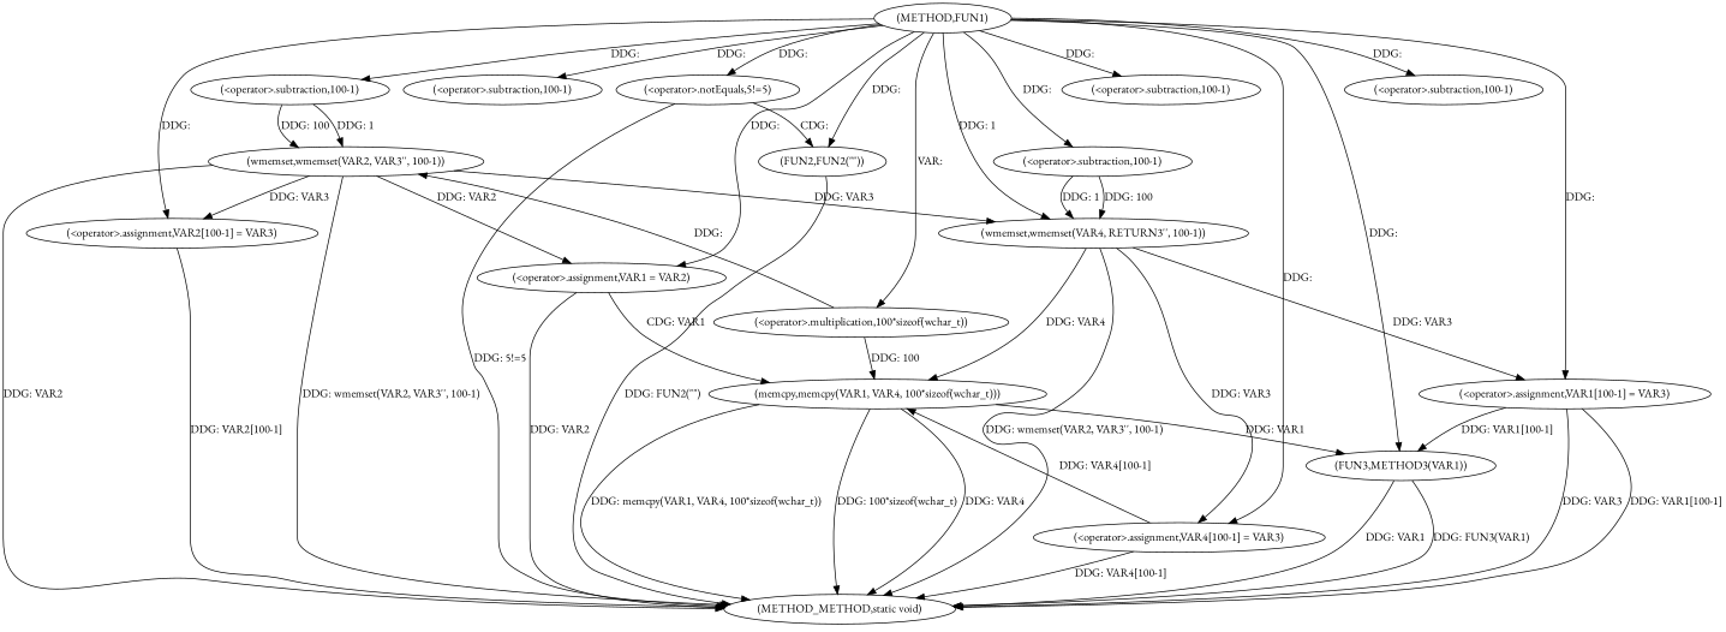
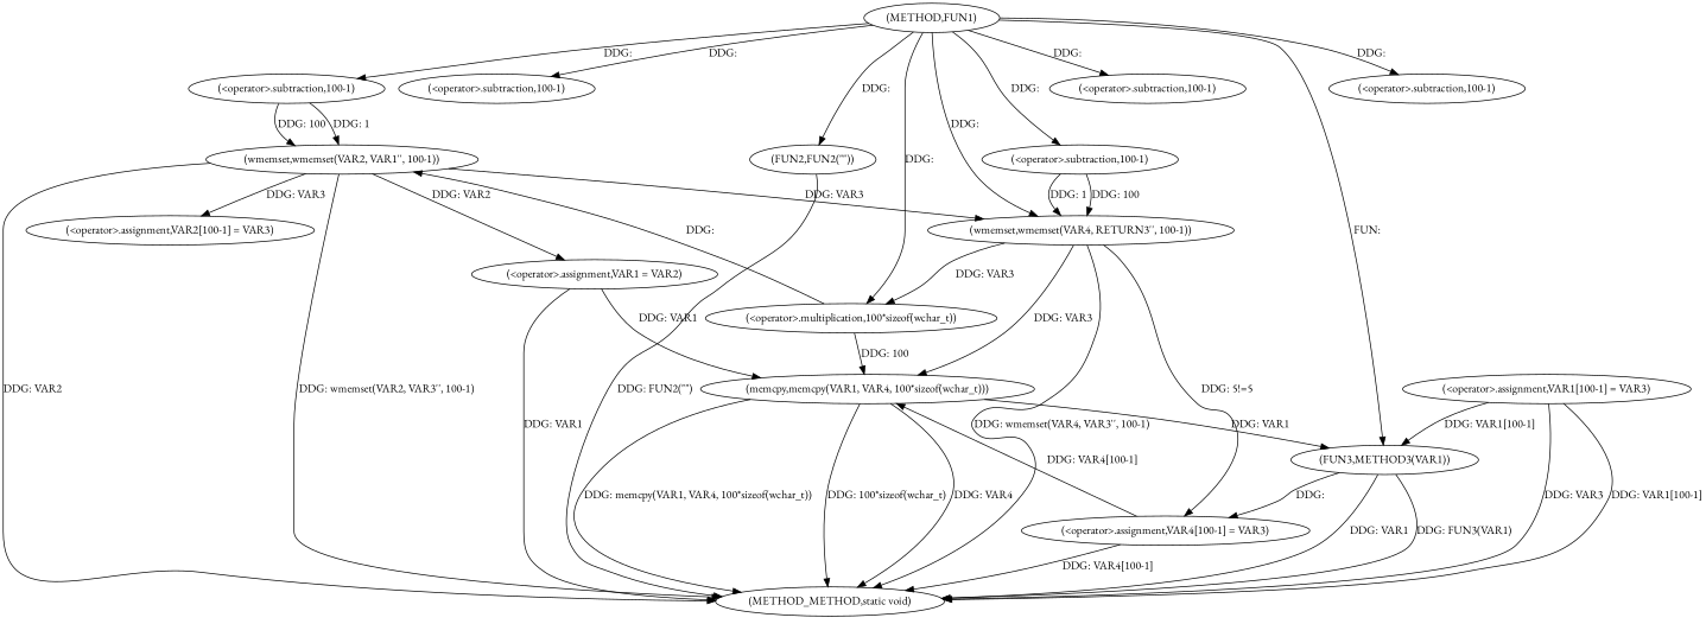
  digraph {
    fontname="EB Garamond"
    node [fontname="EB Garamond"]
    edge [fontname="EB Garamond"]
    n1 [label="(METHOD,FUN1)"]
    n2 [label="(<operator>.subtraction,100-1)"]
    n3 [label="(<operator>.assignment,VAR2[100-1] = VAR3)"]
    n4 [label="(<operator>.subtraction,100-1)"]
-   n5 [label="(<operator>.notEquals,5!=5)"]
    n6 [label="(FUN2,FUN2(\"\"))"]
    n7 [label="(<operator>.assignment,VAR1 = VAR2)"]
    n8 [label="(wmemset,wmemset(VAR4, RETURN3'', 100-1))"]
    n9 [label="(<operator>.subtraction,100-1)"]
    n10 [label="(<operator>.assignment,VAR4[100-1] = VAR3)"]
    n11 [label="(<operator>.subtraction,100-1)"]
    n12 [label="(<operator>.multiplication,100*sizeof(wchar_t))"]
    n13 [label="(<operator>.assignment,VAR1[100-1] = VAR3)"]
    n14 [label="(<operator>.subtraction,100-1)"]
    n15 [label="(FUN3,METHOD3(VAR1))"]
-   n16 [label="(wmemset,wmemset(VAR2, VAR3'', 100-1))"]
+   n16 [label="(wmemset,wmemset(VAR2, VAR1'', 100-1))"]
    n17 [label="(METHOD_METHOD,static void)"]
    n18 [label="(memcpy,memcpy(VAR1, VAR4, 100*sizeof(wchar_t)))"]
    n1 -> n2 [label="DDG: "]
-   n1 -> n3 [label="DDG: "]
    n1 -> n4 [label="DDG: "]
-   n1 -> n5 [label="DDG: "]
    n1 -> n6 [label="DDG: "]
-   n1 -> n7 [label="DDG: "]
-   n1 -> n8 [label="DDG: 1"]
+   n1 -> n8 [label="DDG: "]
    n1 -> n9 [label="DDG: "]
-   n1 -> n10 [label="DDG: "]
+   n15 -> n10 [label="DDG: "]
    n1 -> n11 [label="DDG: "]
-   n1 -> n12 [label="VAR: "]
-   n1 -> n13 [label="DDG: "]
+   n1 -> n12 [label="DDG: "]
    n1 -> n14 [label="DDG: "]
-   n1 -> n15 [label="DDG: "]
+   n1 -> n15 [label="FUN: "]
    n2 -> n16 [label="DDG: 100"]
    n2 -> n16 [label="DDG: 1"]
-   n3 -> n17 [label="DDG: VAR2[100-1]"]
-   n5 -> n6 [label="CDG: "]
-   n5 -> n17 [label="DDG: 5!=5"]
    n6 -> n17 [label="DDG: FUN2(\"\")"]
-   n7 -> n17 [label="DDG: VAR2"]
-   n7 -> n18 [label="CDG: VAR1"]
-   n8 -> n10 [label="DDG: VAR3"]
-   n8 -> n13 [label="DDG: VAR3"]
-   n8 -> n17 [label="DDG: wmemset(VAR2, VAR3'', 100-1)"]
-   n8 -> n18 [label="DDG: VAR4"]
+   n7 -> n17 [label="DDG: VAR1"]
+   n7 -> n18 [label="DDG: VAR1"]
+   n8 -> n10 [label="DDG: 5!=5"]
+   n8 -> n12 [label="DDG: VAR3"]
+   n8 -> n17 [label="DDG: wmemset(VAR4, VAR3'', 100-1)"]
+   n8 -> n18 [label="DDG: VAR3"]
    n9 -> n8 [label="DDG: 100"]
    n9 -> n8 [label="DDG: 1"]
    n10 -> n17 [label="DDG: VAR4[100-1]"]
    n10 -> n18 [label="DDG: VAR4[100-1]"]
    n12 -> n16 [label="DDG: "]
    n12 -> n18 [label="DDG: 100"]
    n13 -> n15 [label="DDG: VAR1[100-1]"]
    n13 -> n17 [label="DDG: VAR3"]
    n13 -> n17 [label="DDG: VAR1[100-1]"]
    n15 -> n17 [label="DDG: VAR1"]
    n15 -> n17 [label="DDG: FUN3(VAR1)"]
    n16 -> n3 [label="DDG: VAR3"]
    n16 -> n7 [label="DDG: VAR2"]
    n16 -> n8 [label="DDG: VAR3"]
    n16 -> n17 [label="DDG: wmemset(VAR2, VAR3'', 100-1)"]
    n16 -> n17 [label="DDG: VAR2"]
    n18 -> n15 [label="DDG: VAR1"]
    n18 -> n17 [label="DDG: VAR4"]
    n18 -> n17 [label="DDG: memcpy(VAR1, VAR4, 100*sizeof(wchar_t))"]
    n18 -> n17 [label="DDG: 100*sizeof(wchar_t)"]
  }
